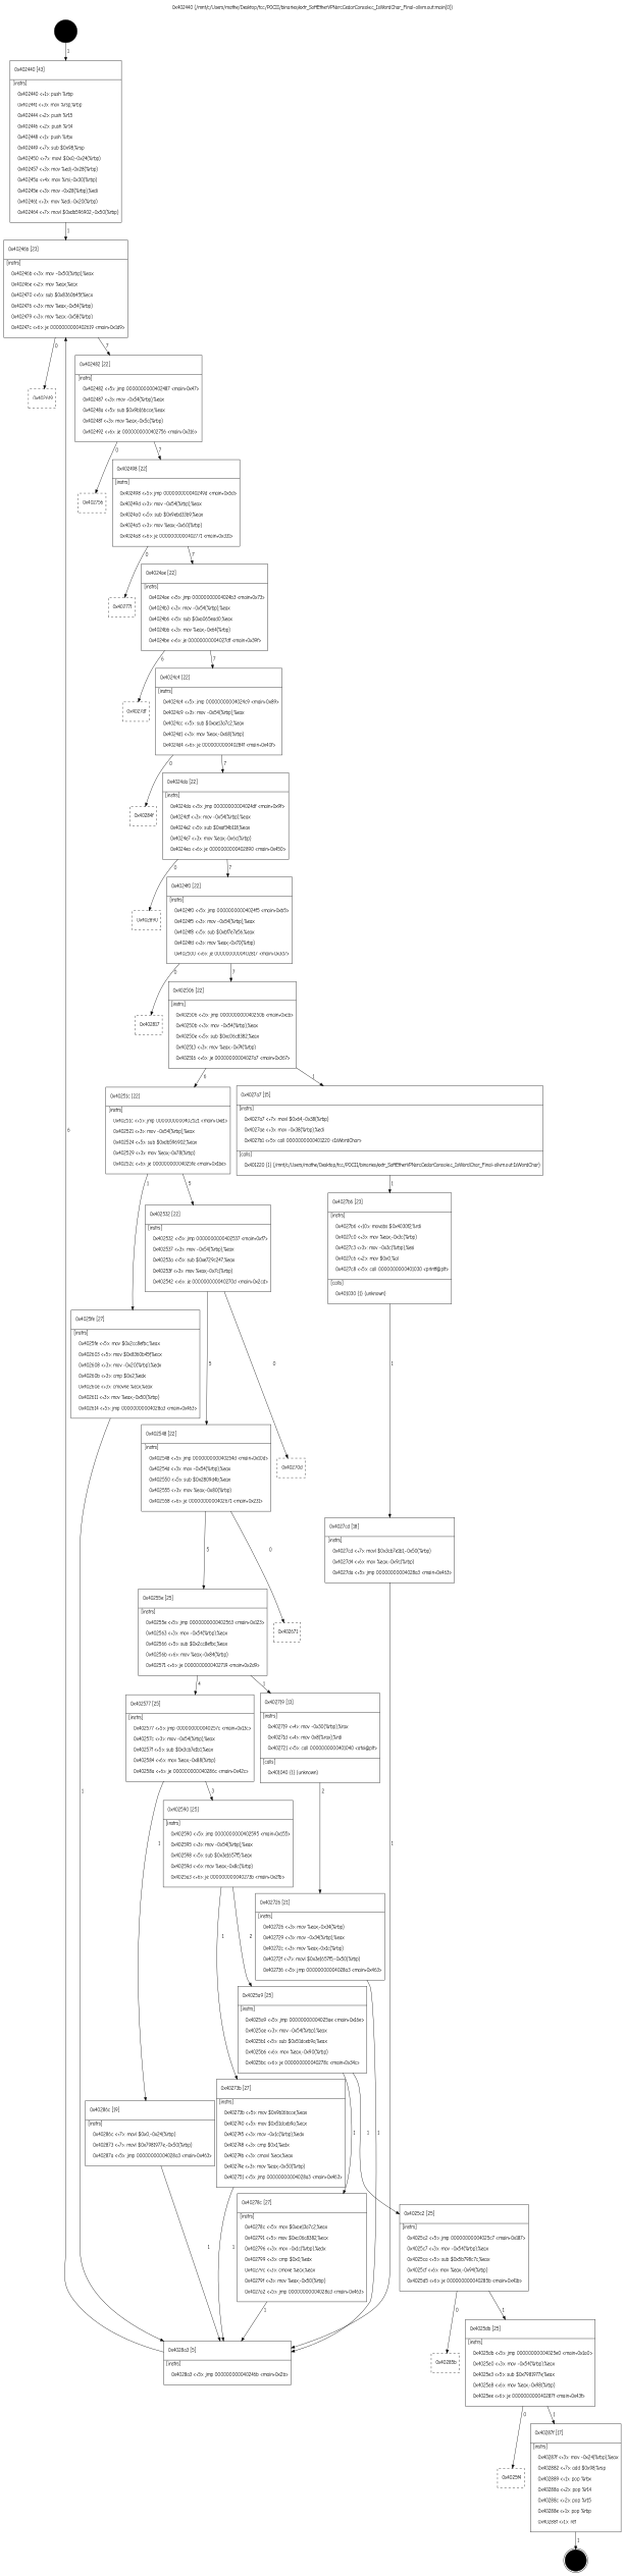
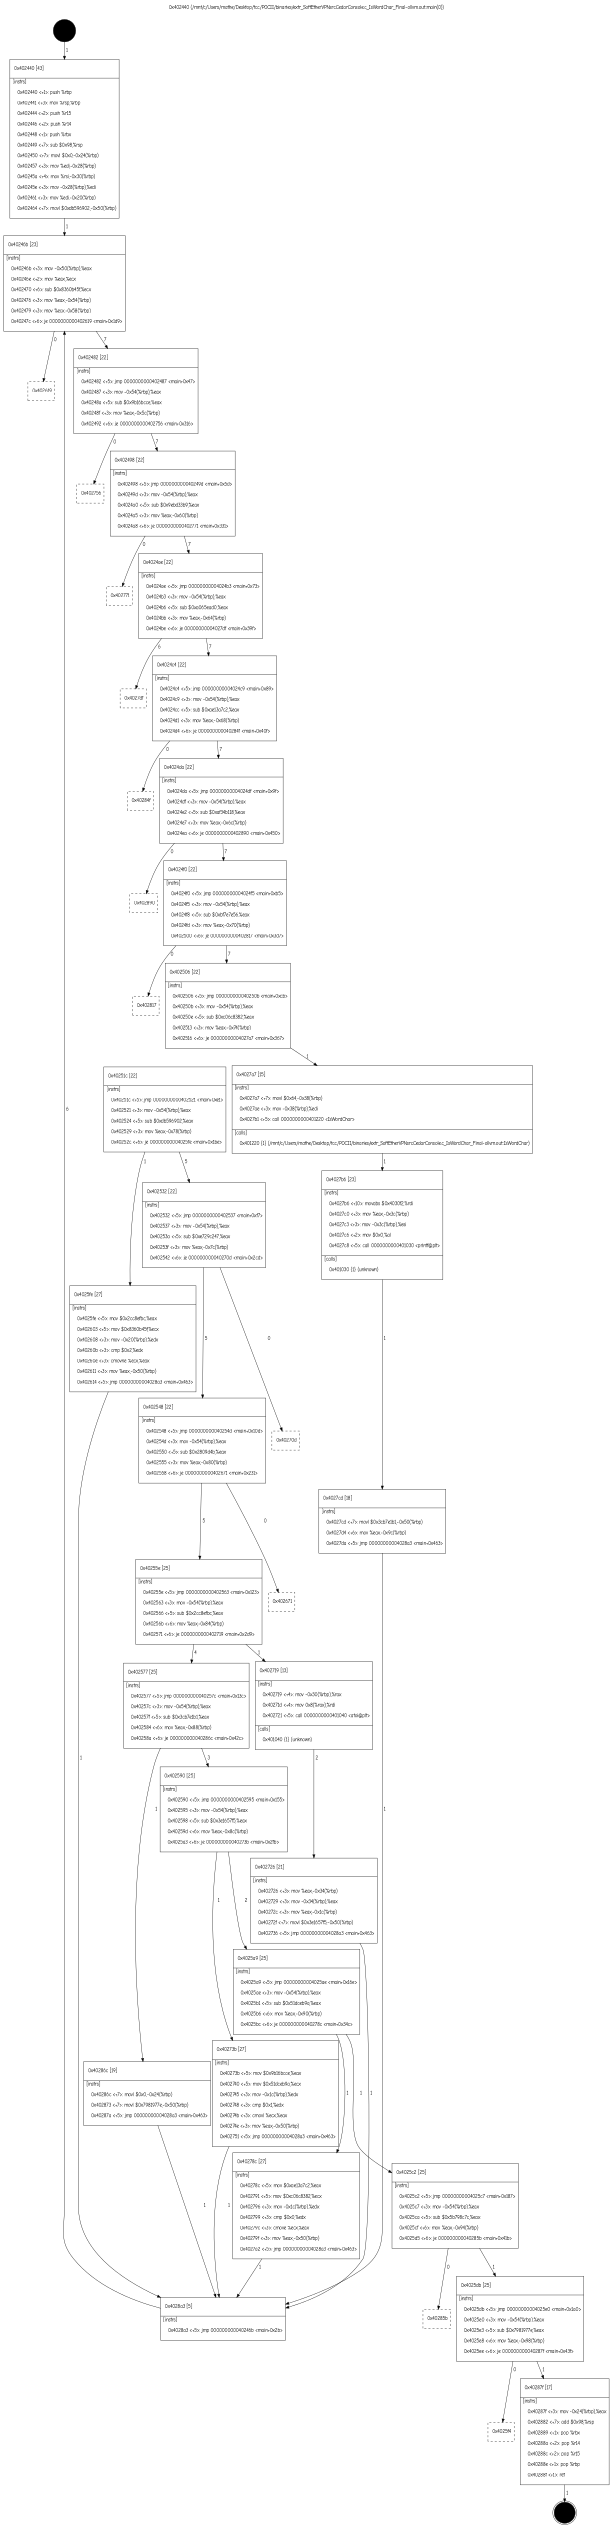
  digraph {
    fontname="Comic Neue"
    label="0x402440 (/mnt/c/Users/mathe/Desktop/tcc/POCII/binaries/extr_SoftEtherVPNsrcCedarConsole.c_IsWordChar_Final-ollvm.out::main(0))"
    labelloc=t
    node [fontname="Comic Neue" shape=record]
    edge [fontname="Comic Neue"]
    Entry [fillcolor=black height=0.3 shape=circle style=filled width=0.3]
    n2 [label="{\n     0x402440 [43]\l\n     | [instrs]\l\n     &nbsp;&nbsp;0x402440 \<+1\>: push %rbp\l\n     &nbsp;&nbsp;0x402441 \<+3\>: mov %rsp,%rbp\l\n     &nbsp;&nbsp;0x402444 \<+2\>: push %r15\l\n     &nbsp;&nbsp;0x402446 \<+2\>: push %r14\l\n     &nbsp;&nbsp;0x402448 \<+1\>: push %rbx\l\n     &nbsp;&nbsp;0x402449 \<+7\>: sub $0x98,%rsp\l\n     &nbsp;&nbsp;0x402450 \<+7\>: movl $0x0,-0x24(%rbp)\l\n     &nbsp;&nbsp;0x402457 \<+3\>: mov %edi,-0x28(%rbp)\l\n     &nbsp;&nbsp;0x40245a \<+4\>: mov %rsi,-0x30(%rbp)\l\n     &nbsp;&nbsp;0x40245e \<+3\>: mov -0x28(%rbp),%edi\l\n     &nbsp;&nbsp;0x402461 \<+3\>: mov %edi,-0x20(%rbp)\l\n     &nbsp;&nbsp;0x402464 \<+7\>: movl $0xdb596902,-0x50(%rbp)\l\n  }"]
    n3 [label="{\n     0x40246b [23]\l\n     | [instrs]\l\n     &nbsp;&nbsp;0x40246b \<+3\>: mov -0x50(%rbp),%eax\l\n     &nbsp;&nbsp;0x40246e \<+2\>: mov %eax,%ecx\l\n     &nbsp;&nbsp;0x402470 \<+6\>: sub $0x8360b45f,%ecx\l\n     &nbsp;&nbsp;0x402476 \<+3\>: mov %eax,-0x54(%rbp)\l\n     &nbsp;&nbsp;0x402479 \<+3\>: mov %ecx,-0x58(%rbp)\l\n     &nbsp;&nbsp;0x40247c \<+6\>: je 0000000000402619 \<main+0x1d9\>\l\n  }"]
    n4 [label="{\n     0x402619\l\n  }" style=dashed]
    n5 [label="{\n     0x402482 [22]\l\n     | [instrs]\l\n     &nbsp;&nbsp;0x402482 \<+5\>: jmp 0000000000402487 \<main+0x47\>\l\n     &nbsp;&nbsp;0x402487 \<+3\>: mov -0x54(%rbp),%eax\l\n     &nbsp;&nbsp;0x40248a \<+5\>: sub $0x9b16bcce,%eax\l\n     &nbsp;&nbsp;0x40248f \<+3\>: mov %eax,-0x5c(%rbp)\l\n     &nbsp;&nbsp;0x402492 \<+6\>: je 0000000000402756 \<main+0x316\>\l\n  }"]
    n6 [label="{\n     0x402756\l\n  }" style=dashed]
    n7 [label="{\n     0x402498 [22]\l\n     | [instrs]\l\n     &nbsp;&nbsp;0x402498 \<+5\>: jmp 000000000040249d \<main+0x5d\>\l\n     &nbsp;&nbsp;0x40249d \<+3\>: mov -0x54(%rbp),%eax\l\n     &nbsp;&nbsp;0x4024a0 \<+5\>: sub $0x9ebd33b9,%eax\l\n     &nbsp;&nbsp;0x4024a5 \<+3\>: mov %eax,-0x60(%rbp)\l\n     &nbsp;&nbsp;0x4024a8 \<+6\>: je 0000000000402771 \<main+0x331\>\l\n  }"]
    n8 [label="{\n     0x402771\l\n  }" style=dashed]
    n9 [label="{\n     0x4024ae [22]\l\n     | [instrs]\l\n     &nbsp;&nbsp;0x4024ae \<+5\>: jmp 00000000004024b3 \<main+0x73\>\l\n     &nbsp;&nbsp;0x4024b3 \<+3\>: mov -0x54(%rbp),%eax\l\n     &nbsp;&nbsp;0x4024b6 \<+5\>: sub $0xa065ead0,%eax\l\n     &nbsp;&nbsp;0x4024bb \<+3\>: mov %eax,-0x64(%rbp)\l\n     &nbsp;&nbsp;0x4024be \<+6\>: je 00000000004027df \<main+0x39f\>\l\n  }"]
    Exit [fillcolor=black height=0.3 peripheries=2 shape=circle style=filled width=0.3]
    n11 [label="{\n     0x4027df\l\n  }" style=dashed]
    n12 [label="{\n     0x4024c4 [22]\l\n     | [instrs]\l\n     &nbsp;&nbsp;0x4024c4 \<+5\>: jmp 00000000004024c9 \<main+0x89\>\l\n     &nbsp;&nbsp;0x4024c9 \<+3\>: mov -0x54(%rbp),%eax\l\n     &nbsp;&nbsp;0x4024cc \<+5\>: sub $0xae13a7c2,%eax\l\n     &nbsp;&nbsp;0x4024d1 \<+3\>: mov %eax,-0x68(%rbp)\l\n     &nbsp;&nbsp;0x4024d4 \<+6\>: je 000000000040284f \<main+0x40f\>\l\n  }"]
    n13 [label="{\n     0x4025f4\l\n  }" style=dashed]
    n14 [label="{\n     0x40284f\l\n  }" style=dashed]
    n15 [label="{\n     0x4024da [22]\l\n     | [instrs]\l\n     &nbsp;&nbsp;0x4024da \<+5\>: jmp 00000000004024df \<main+0x9f\>\l\n     &nbsp;&nbsp;0x4024df \<+3\>: mov -0x54(%rbp),%eax\l\n     &nbsp;&nbsp;0x4024e2 \<+5\>: sub $0xaf34b118,%eax\l\n     &nbsp;&nbsp;0x4024e7 \<+3\>: mov %eax,-0x6c(%rbp)\l\n     &nbsp;&nbsp;0x4024ea \<+6\>: je 0000000000402890 \<main+0x450\>\l\n  }"]
    n16 [label="{\n     0x40287f [17]\l\n     | [instrs]\l\n     &nbsp;&nbsp;0x40287f \<+3\>: mov -0x24(%rbp),%eax\l\n     &nbsp;&nbsp;0x402882 \<+7\>: add $0x98,%rsp\l\n     &nbsp;&nbsp;0x402889 \<+1\>: pop %rbx\l\n     &nbsp;&nbsp;0x40288a \<+2\>: pop %r14\l\n     &nbsp;&nbsp;0x40288c \<+2\>: pop %r15\l\n     &nbsp;&nbsp;0x40288e \<+1\>: pop %rbp\l\n     &nbsp;&nbsp;0x40288f \<+1\>: ret\l\n  }"]
    n17 [label="{\n     0x402890\l\n  }" style=dashed]
    n18 [label="{\n     0x4024f0 [22]\l\n     | [instrs]\l\n     &nbsp;&nbsp;0x4024f0 \<+5\>: jmp 00000000004024f5 \<main+0xb5\>\l\n     &nbsp;&nbsp;0x4024f5 \<+3\>: mov -0x54(%rbp),%eax\l\n     &nbsp;&nbsp;0x4024f8 \<+5\>: sub $0xbf7e7e56,%eax\l\n     &nbsp;&nbsp;0x4024fd \<+3\>: mov %eax,-0x70(%rbp)\l\n     &nbsp;&nbsp;0x402500 \<+6\>: je 0000000000402817 \<main+0x3d7\>\l\n  }"]
    n19 [label="{\n     0x4025db [25]\l\n     | [instrs]\l\n     &nbsp;&nbsp;0x4025db \<+5\>: jmp 00000000004025e0 \<main+0x1a0\>\l\n     &nbsp;&nbsp;0x4025e0 \<+3\>: mov -0x54(%rbp),%eax\l\n     &nbsp;&nbsp;0x4025e3 \<+5\>: sub $0x7981977e,%eax\l\n     &nbsp;&nbsp;0x4025e8 \<+6\>: mov %eax,-0x98(%rbp)\l\n     &nbsp;&nbsp;0x4025ee \<+6\>: je 000000000040287f \<main+0x43f\>\l\n  }"]
    n20 [label="{\n     0x402817\l\n  }" style=dashed]
    n21 [label="{\n     0x402506 [22]\l\n     | [instrs]\l\n     &nbsp;&nbsp;0x402506 \<+5\>: jmp 000000000040250b \<main+0xcb\>\l\n     &nbsp;&nbsp;0x40250b \<+3\>: mov -0x54(%rbp),%eax\l\n     &nbsp;&nbsp;0x40250e \<+5\>: sub $0xc06c8382,%eax\l\n     &nbsp;&nbsp;0x402513 \<+3\>: mov %eax,-0x74(%rbp)\l\n     &nbsp;&nbsp;0x402516 \<+6\>: je 00000000004027a7 \<main+0x367\>\l\n  }"]
    n22 [label="{\n     0x40285b\l\n  }" style=dashed]
    n23 [label="{\n     0x4027a7 [15]\l\n     | [instrs]\l\n     &nbsp;&nbsp;0x4027a7 \<+7\>: movl $0x64,-0x38(%rbp)\l\n     &nbsp;&nbsp;0x4027ae \<+3\>: mov -0x38(%rbp),%edi\l\n     &nbsp;&nbsp;0x4027b1 \<+5\>: call 0000000000401220 \<IsWordChar\>\l\n     | [calls]\l\n     &nbsp;&nbsp;0x401220 \{1\} (/mnt/c/Users/mathe/Desktop/tcc/POCII/binaries/extr_SoftEtherVPNsrcCedarConsole.c_IsWordChar_Final-ollvm.out::IsWordChar)\l\n  }"]
    n24 [label="{\n     0x40251c [22]\l\n     | [instrs]\l\n     &nbsp;&nbsp;0x40251c \<+5\>: jmp 0000000000402521 \<main+0xe1\>\l\n     &nbsp;&nbsp;0x402521 \<+3\>: mov -0x54(%rbp),%eax\l\n     &nbsp;&nbsp;0x402524 \<+5\>: sub $0xdb596902,%eax\l\n     &nbsp;&nbsp;0x402529 \<+3\>: mov %eax,-0x78(%rbp)\l\n     &nbsp;&nbsp;0x40252c \<+6\>: je 00000000004025fe \<main+0x1be\>\l\n  }"]
    n25 [label="{\n     0x4027cd [18]\l\n     | [instrs]\l\n     &nbsp;&nbsp;0x4027cd \<+7\>: movl $0x3cb7e1b1,-0x50(%rbp)\l\n     &nbsp;&nbsp;0x4027d4 \<+6\>: mov %eax,-0x9c(%rbp)\l\n     &nbsp;&nbsp;0x4027da \<+5\>: jmp 00000000004028a3 \<main+0x463\>\l\n  }"]
    n26 [label="{\n     0x4028a3 [5]\l\n     | [instrs]\l\n     &nbsp;&nbsp;0x4028a3 \<+5\>: jmp 000000000040246b \<main+0x2b\>\l\n  }"]
    n27 [label="{\n     0x4027b6 [23]\l\n     | [instrs]\l\n     &nbsp;&nbsp;0x4027b6 \<+10\>: movabs $0x4030f2,%rdi\l\n     &nbsp;&nbsp;0x4027c0 \<+3\>: mov %eax,-0x3c(%rbp)\l\n     &nbsp;&nbsp;0x4027c3 \<+3\>: mov -0x3c(%rbp),%esi\l\n     &nbsp;&nbsp;0x4027c6 \<+2\>: mov $0x0,%al\l\n     &nbsp;&nbsp;0x4027c8 \<+5\>: call 0000000000401030 \<printf@plt\>\l\n     | [calls]\l\n     &nbsp;&nbsp;0x401030 \{1\} (unknown)\l\n  }"]
    n28 [label="{\n     0x4025fe [27]\l\n     | [instrs]\l\n     &nbsp;&nbsp;0x4025fe \<+5\>: mov $0x2cc8efbc,%eax\l\n     &nbsp;&nbsp;0x402603 \<+5\>: mov $0x8360b45f,%ecx\l\n     &nbsp;&nbsp;0x402608 \<+3\>: mov -0x20(%rbp),%edx\l\n     &nbsp;&nbsp;0x40260b \<+3\>: cmp $0x2,%edx\l\n     &nbsp;&nbsp;0x40260e \<+3\>: cmovne %ecx,%eax\l\n     &nbsp;&nbsp;0x402611 \<+3\>: mov %eax,-0x50(%rbp)\l\n     &nbsp;&nbsp;0x402614 \<+5\>: jmp 00000000004028a3 \<main+0x463\>\l\n  }"]
    n29 [label="{\n     0x402532 [22]\l\n     | [instrs]\l\n     &nbsp;&nbsp;0x402532 \<+5\>: jmp 0000000000402537 \<main+0xf7\>\l\n     &nbsp;&nbsp;0x402537 \<+3\>: mov -0x54(%rbp),%eax\l\n     &nbsp;&nbsp;0x40253a \<+5\>: sub $0xe729c247,%eax\l\n     &nbsp;&nbsp;0x40253f \<+3\>: mov %eax,-0x7c(%rbp)\l\n     &nbsp;&nbsp;0x402542 \<+6\>: je 000000000040270d \<main+0x2cd\>\l\n  }"]
    n30 [label="{\n     0x40270d\l\n  }" style=dashed]
    n31 [label="{\n     0x402548 [22]\l\n     | [instrs]\l\n     &nbsp;&nbsp;0x402548 \<+5\>: jmp 000000000040254d \<main+0x10d\>\l\n     &nbsp;&nbsp;0x40254d \<+3\>: mov -0x54(%rbp),%eax\l\n     &nbsp;&nbsp;0x402550 \<+5\>: sub $0x2809d4b,%eax\l\n     &nbsp;&nbsp;0x402555 \<+3\>: mov %eax,-0x80(%rbp)\l\n     &nbsp;&nbsp;0x402558 \<+6\>: je 0000000000402671 \<main+0x231\>\l\n  }"]
    n32 [label="{\n     0x4025c2 [25]\l\n     | [instrs]\l\n     &nbsp;&nbsp;0x4025c2 \<+5\>: jmp 00000000004025c7 \<main+0x187\>\l\n     &nbsp;&nbsp;0x4025c7 \<+3\>: mov -0x54(%rbp),%eax\l\n     &nbsp;&nbsp;0x4025ca \<+5\>: sub $0x5b798c7c,%eax\l\n     &nbsp;&nbsp;0x4025cf \<+6\>: mov %eax,-0x94(%rbp)\l\n     &nbsp;&nbsp;0x4025d5 \<+6\>: je 000000000040285b \<main+0x41b\>\l\n  }"]
    n33 [label="{\n     0x402671\l\n  }" style=dashed]
    n34 [label="{\n     0x40255e [25]\l\n     | [instrs]\l\n     &nbsp;&nbsp;0x40255e \<+5\>: jmp 0000000000402563 \<main+0x123\>\l\n     &nbsp;&nbsp;0x402563 \<+3\>: mov -0x54(%rbp),%eax\l\n     &nbsp;&nbsp;0x402566 \<+5\>: sub $0x2cc8efbc,%eax\l\n     &nbsp;&nbsp;0x40256b \<+6\>: mov %eax,-0x84(%rbp)\l\n     &nbsp;&nbsp;0x402571 \<+6\>: je 0000000000402719 \<main+0x2d9\>\l\n  }"]
    n35 [label="{\n     0x40278c [27]\l\n     | [instrs]\l\n     &nbsp;&nbsp;0x40278c \<+5\>: mov $0xae13a7c2,%eax\l\n     &nbsp;&nbsp;0x402791 \<+5\>: mov $0xc06c8382,%ecx\l\n     &nbsp;&nbsp;0x402796 \<+3\>: mov -0x1c(%rbp),%edx\l\n     &nbsp;&nbsp;0x402799 \<+3\>: cmp $0x0,%edx\l\n     &nbsp;&nbsp;0x40279c \<+3\>: cmove %ecx,%eax\l\n     &nbsp;&nbsp;0x40279f \<+3\>: mov %eax,-0x50(%rbp)\l\n     &nbsp;&nbsp;0x4027a2 \<+5\>: jmp 00000000004028a3 \<main+0x463\>\l\n  }"]
    n36 [label="{\n     0x402719 [13]\l\n     | [instrs]\l\n     &nbsp;&nbsp;0x402719 \<+4\>: mov -0x30(%rbp),%rax\l\n     &nbsp;&nbsp;0x40271d \<+4\>: mov 0x8(%rax),%rdi\l\n     &nbsp;&nbsp;0x402721 \<+5\>: call 0000000000401040 \<atoi@plt\>\l\n     | [calls]\l\n     &nbsp;&nbsp;0x401040 \{1\} (unknown)\l\n  }"]
    n37 [label="{\n     0x402577 [25]\l\n     | [instrs]\l\n     &nbsp;&nbsp;0x402577 \<+5\>: jmp 000000000040257c \<main+0x13c\>\l\n     &nbsp;&nbsp;0x40257c \<+3\>: mov -0x54(%rbp),%eax\l\n     &nbsp;&nbsp;0x40257f \<+5\>: sub $0x3cb7e1b1,%eax\l\n     &nbsp;&nbsp;0x402584 \<+6\>: mov %eax,-0x88(%rbp)\l\n     &nbsp;&nbsp;0x40258a \<+6\>: je 000000000040286c \<main+0x42c\>\l\n  }"]
    n38 [label="{\n     0x4025a9 [25]\l\n     | [instrs]\l\n     &nbsp;&nbsp;0x4025a9 \<+5\>: jmp 00000000004025ae \<main+0x16e\>\l\n     &nbsp;&nbsp;0x4025ae \<+3\>: mov -0x54(%rbp),%eax\l\n     &nbsp;&nbsp;0x4025b1 \<+5\>: sub $0x51dceb9a,%eax\l\n     &nbsp;&nbsp;0x4025b6 \<+6\>: mov %eax,-0x90(%rbp)\l\n     &nbsp;&nbsp;0x4025bc \<+6\>: je 000000000040278c \<main+0x34c\>\l\n  }"]
    n39 [label="{\n     0x402726 [21]\l\n     | [instrs]\l\n     &nbsp;&nbsp;0x402726 \<+3\>: mov %eax,-0x34(%rbp)\l\n     &nbsp;&nbsp;0x402729 \<+3\>: mov -0x34(%rbp),%eax\l\n     &nbsp;&nbsp;0x40272c \<+3\>: mov %eax,-0x1c(%rbp)\l\n     &nbsp;&nbsp;0x40272f \<+7\>: movl $0x3e1657f5,-0x50(%rbp)\l\n     &nbsp;&nbsp;0x402736 \<+5\>: jmp 00000000004028a3 \<main+0x463\>\l\n  }"]
    n40 [label="{\n     0x402590 [25]\l\n     | [instrs]\l\n     &nbsp;&nbsp;0x402590 \<+5\>: jmp 0000000000402595 \<main+0x155\>\l\n     &nbsp;&nbsp;0x402595 \<+3\>: mov -0x54(%rbp),%eax\l\n     &nbsp;&nbsp;0x402598 \<+5\>: sub $0x3e1657f5,%eax\l\n     &nbsp;&nbsp;0x40259d \<+6\>: mov %eax,-0x8c(%rbp)\l\n     &nbsp;&nbsp;0x4025a3 \<+6\>: je 000000000040273b \<main+0x2fb\>\l\n  }"]
    n41 [label="{\n     0x40286c [19]\l\n     | [instrs]\l\n     &nbsp;&nbsp;0x40286c \<+7\>: movl $0x0,-0x24(%rbp)\l\n     &nbsp;&nbsp;0x402873 \<+7\>: movl $0x7981977e,-0x50(%rbp)\l\n     &nbsp;&nbsp;0x40287a \<+5\>: jmp 00000000004028a3 \<main+0x463\>\l\n  }"]
    n42 [label="{\n     0x40273b [27]\l\n     | [instrs]\l\n     &nbsp;&nbsp;0x40273b \<+5\>: mov $0x9b16bcce,%eax\l\n     &nbsp;&nbsp;0x402740 \<+5\>: mov $0x51dceb9a,%ecx\l\n     &nbsp;&nbsp;0x402745 \<+3\>: mov -0x1c(%rbp),%edx\l\n     &nbsp;&nbsp;0x402748 \<+3\>: cmp $0x1,%edx\l\n     &nbsp;&nbsp;0x40274b \<+3\>: cmovl %ecx,%eax\l\n     &nbsp;&nbsp;0x40274e \<+3\>: mov %eax,-0x50(%rbp)\l\n     &nbsp;&nbsp;0x402751 \<+5\>: jmp 00000000004028a3 \<main+0x463\>\l\n  }"]
    Entry -> n2 [label=" 1"]
    n2 -> n3 [label=" 1"]
    n3 -> n4 [label=" 0"]
    n3 -> n5 [label=" 7"]
    n5 -> n6 [label=" 0"]
    n5 -> n7 [label=" 7"]
    n7 -> n8 [label=" 0"]
    n7 -> n9 [label=" 7"]
    n9 -> n11 [label=" 6"]
    n9 -> n12 [label=" 7"]
    n12 -> n14 [label=" 0"]
    n12 -> n15 [label=" 7"]
    n15 -> n17 [label=" 0"]
    n15 -> n18 [label=" 7"]
    n16 -> Exit [label=" 1"]
    n18 -> n20 [label=" 0"]
    n18 -> n21 [label=" 7"]
    n19 -> n13 [label=" 0"]
    n19 -> n16 [label=" 1"]
    n21 -> n23 [label=" 1"]
-   n21 -> n24 [label=" 6"]
    n23 -> n27 [label=" 1"]
    n24 -> n28 [label=" 1"]
    n24 -> n29 [label=" 5"]
    n25 -> n26 [label=" 1"]
    n26 -> n3 [label=" 6"]
    n27 -> n25 [label=" 1"]
    n28 -> n26 [label=" 1"]
    n29 -> n30 [label=" 0"]
    n29 -> n31 [label=" 5"]
    n31 -> n33 [label=" 0"]
    n31 -> n34 [label=" 5"]
    n32 -> n19 [label=" 1"]
    n32 -> n22 [label=" 0"]
    n34 -> n36 [label=" 1"]
    n34 -> n37 [label=" 4"]
    n35 -> n26 [label=" 1"]
    n36 -> n39 [label=" 2"]
    n37 -> n40 [label=" 3"]
    n37 -> n41 [label=" 1"]
    n38 -> n32 [label=" 1"]
    n38 -> n35 [label=" 1"]
    n39 -> n26 [label=" 1"]
    n40 -> n38 [label=" 2"]
    n40 -> n42 [label=" 1"]
    n41 -> n26 [label=" 1"]
    n42 -> n26 [label=" 1"]
  }
